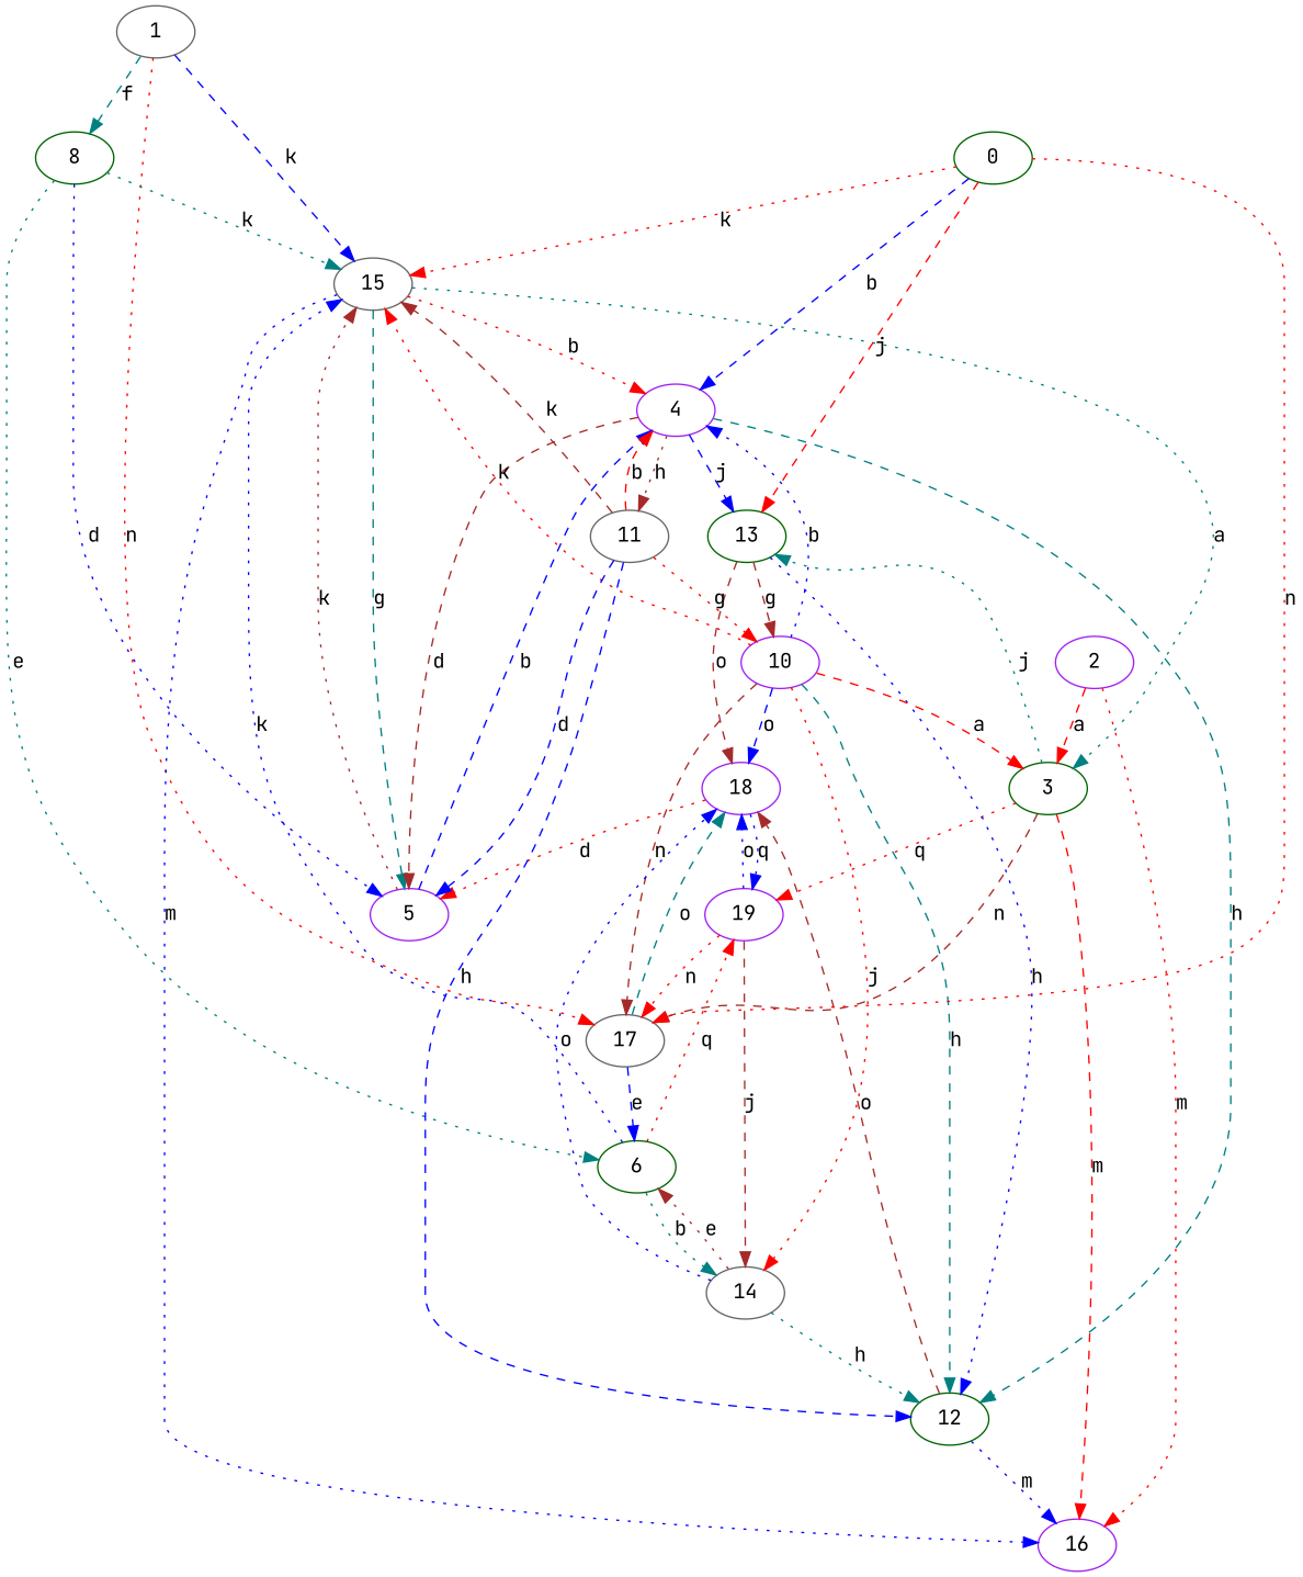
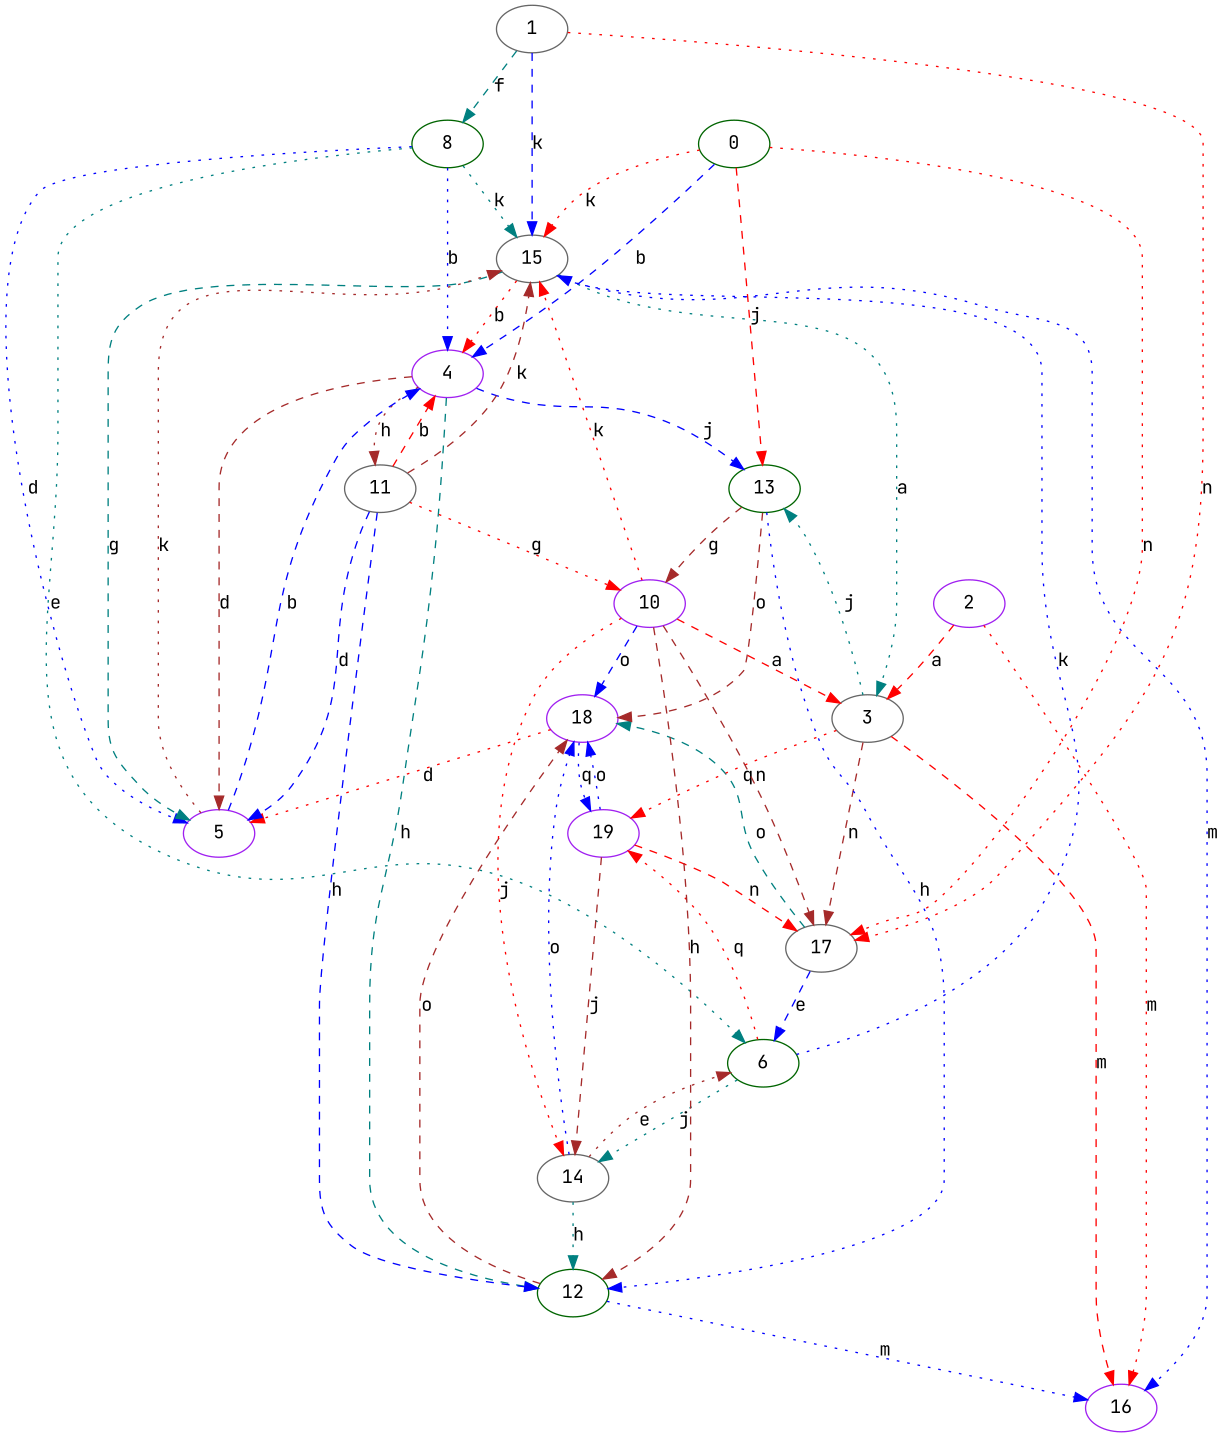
  strict digraph {
    fontname="JetBrains Mono"
    node [color=purple fontname="JetBrains Mono"]
    edge [color=blue fontname="JetBrains Mono" style=dotted]
    1 [color=gray40]
    8 [color=darkgreen]
    15 [color=gray40]
    17 [color=gray40]
    4
    5
    6 [color=darkgreen]
-   3 [color=darkgreen]
+   3 [color=gray40]
    16
    18
    2
    13 [color=darkgreen]
    19
    12 [color=darkgreen]
    10
    14 [color=gray40]
    11 [color=gray40]
    0 [color=darkgreen]
    1 -> 8 [color=teal label=f style=dashed]
    1 -> 15 [label=k style=dashed]
    1 -> 17 [color=red label=n]
    8 -> 15 [color=teal label=k]
-   10 -> 4 [label=b]
+   8 -> 4 [label=b]
    8 -> 5 [label=d]
    8 -> 6 [color=teal label=e]
    15 -> 4 [color=red label=b]
    15 -> 5 [color=teal label=g style=dashed]
    15 -> 3 [color=teal label=a]
    15 -> 16 [label=m]
    17 -> 6 [label=e style=dashed]
    17 -> 18 [color=teal label=o style=dashed]
    4 -> 5 [color=brown label=d style=dashed]
    4 -> 13 [label=j style=dashed]
    4 -> 12 [color=teal label=h style=dashed]
    4 -> 11 [color=brown label=h]
    5 -> 15 [color=brown label=k]
    5 -> 4 [label=b style=dashed]
    6 -> 15 [label=k]
    6 -> 19 [color=red label=q]
-   6 -> 14 [color=teal label=b]
+   6 -> 14 [color=teal label=j]
    3 -> 17 [color=brown label=n style=dashed]
    3 -> 16 [color=red label=m style=dashed]
    3 -> 13 [color=teal label=j]
    3 -> 19 [color=red label=q]
    18 -> 5 [color=red label=d]
    18 -> 19 [label=q]
    2 -> 3 [color=red label=a style=dashed]
    2 -> 16 [color=red label=m]
    13 -> 18 [color=brown label=o style=dashed]
    13 -> 12 [label=h]
    13 -> 10 [color=brown label=g style=dashed]
-   19 -> 17 [color=red label=n]
+   19 -> 17 [color=red label=n style=dashed]
    19 -> 18 [label=o]
    19 -> 14 [color=brown label=j style=dashed]
    12 -> 16 [label=m]
    12 -> 18 [color=brown label=o style=dashed]
    10 -> 15 [color=red label=k]
    10 -> 17 [color=brown label=n style=dashed]
    10 -> 3 [color=red label=a style=dashed]
    10 -> 18 [label=o style=dashed]
-   10 -> 12 [color=teal label=h style=dashed]
+   10 -> 12 [color=brown label=h style=dashed]
    10 -> 14 [color=red label=j]
    14 -> 6 [color=brown label=e]
    14 -> 18 [label=o]
    14 -> 12 [color=teal label=h]
    11 -> 15 [color=brown label=k style=dashed]
    11 -> 4 [color=red label=b style=dashed]
    11 -> 5 [label=d style=dashed]
    11 -> 12 [label=h style=dashed]
    11 -> 10 [color=red label=g]
    0 -> 15 [color=red label=k]
    0 -> 17 [color=red label=n]
    0 -> 4 [label=b style=dashed]
    0 -> 13 [color=red label=j style=dashed]
  }
